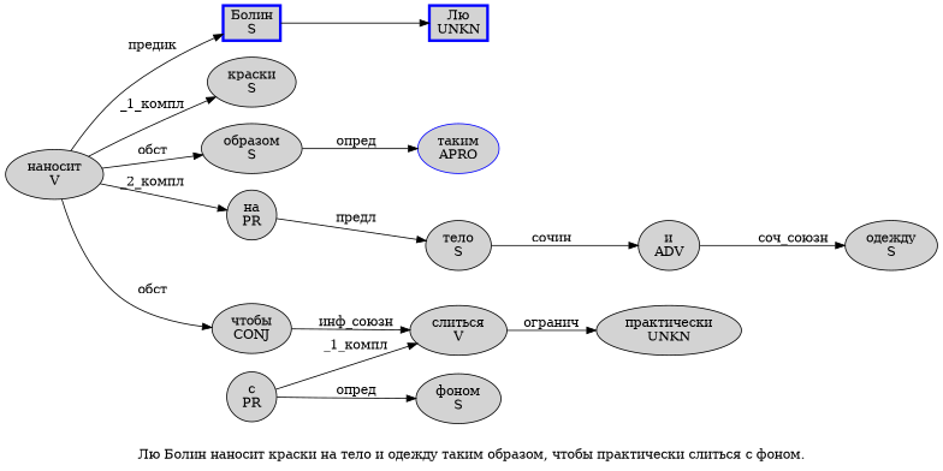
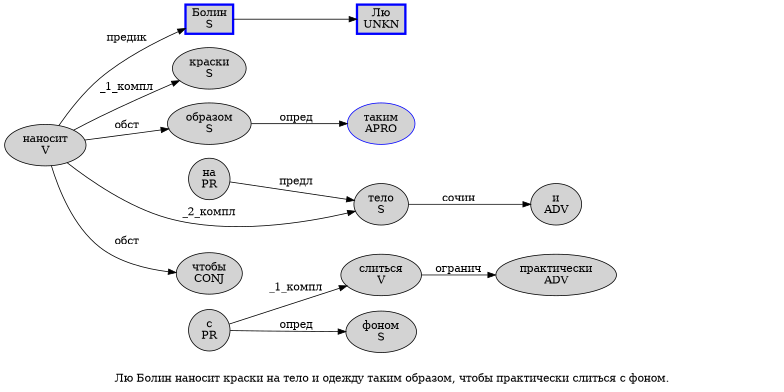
  digraph {
    label="Лю Болин наносит краски на тело и одежду таким образом, чтобы практически слиться с фоном."
    rankdir=LR
    node [fillcolor=lightgray penwidth=1 shape=ellipse style=filled]
    n1 [color=blue label="Лю\nUNKN" penwidth=3 shape=box]
    n2 [color=blue label="Болин\nS" penwidth=3 shape=box]
    n3 [label="наносит\nV"]
    n4 [label="краски\nS"]
    n5 [label="на\nPR"]
    n6 [label="образом\nS"]
    n7 [label="чтобы\nCONJ"]
    n8 [label="тело\nS"]
    n9 [color=blue label="таким\nAPRO"]
    n10 [label="слиться\nV"]
    n11 [label="и\nADV"]
-   n12 [label="одежду\nS"]
-   n13 [label="практически\nUNKN"]
+   n13 [label="практически\nADV"]
    n14 [label="с\nPR"]
    n15 [label="фоном\nS"]
    n2 -> n1
    n3 -> n2 [label="предик"]
    n3 -> n4 [label="_1_компл"]
-   n3 -> n5 [label="_2_компл"]
+   n3 -> n8 [label="_2_компл"]
    n3 -> n6 [label="обст"]
    n3 -> n7 [label="обст"]
    n5 -> n8 [label="предл"]
    n6 -> n9 [label="опред"]
-   n7 -> n10 [label="инф_союзн"]
    n8 -> n11 [label="сочин"]
    n10 -> n13 [label="огранич"]
-   n11 -> n12 [label="соч_союзн"]
    n14 -> n10 [label="_1_компл"]
    n14 -> n15 [label="опред"]
  }
